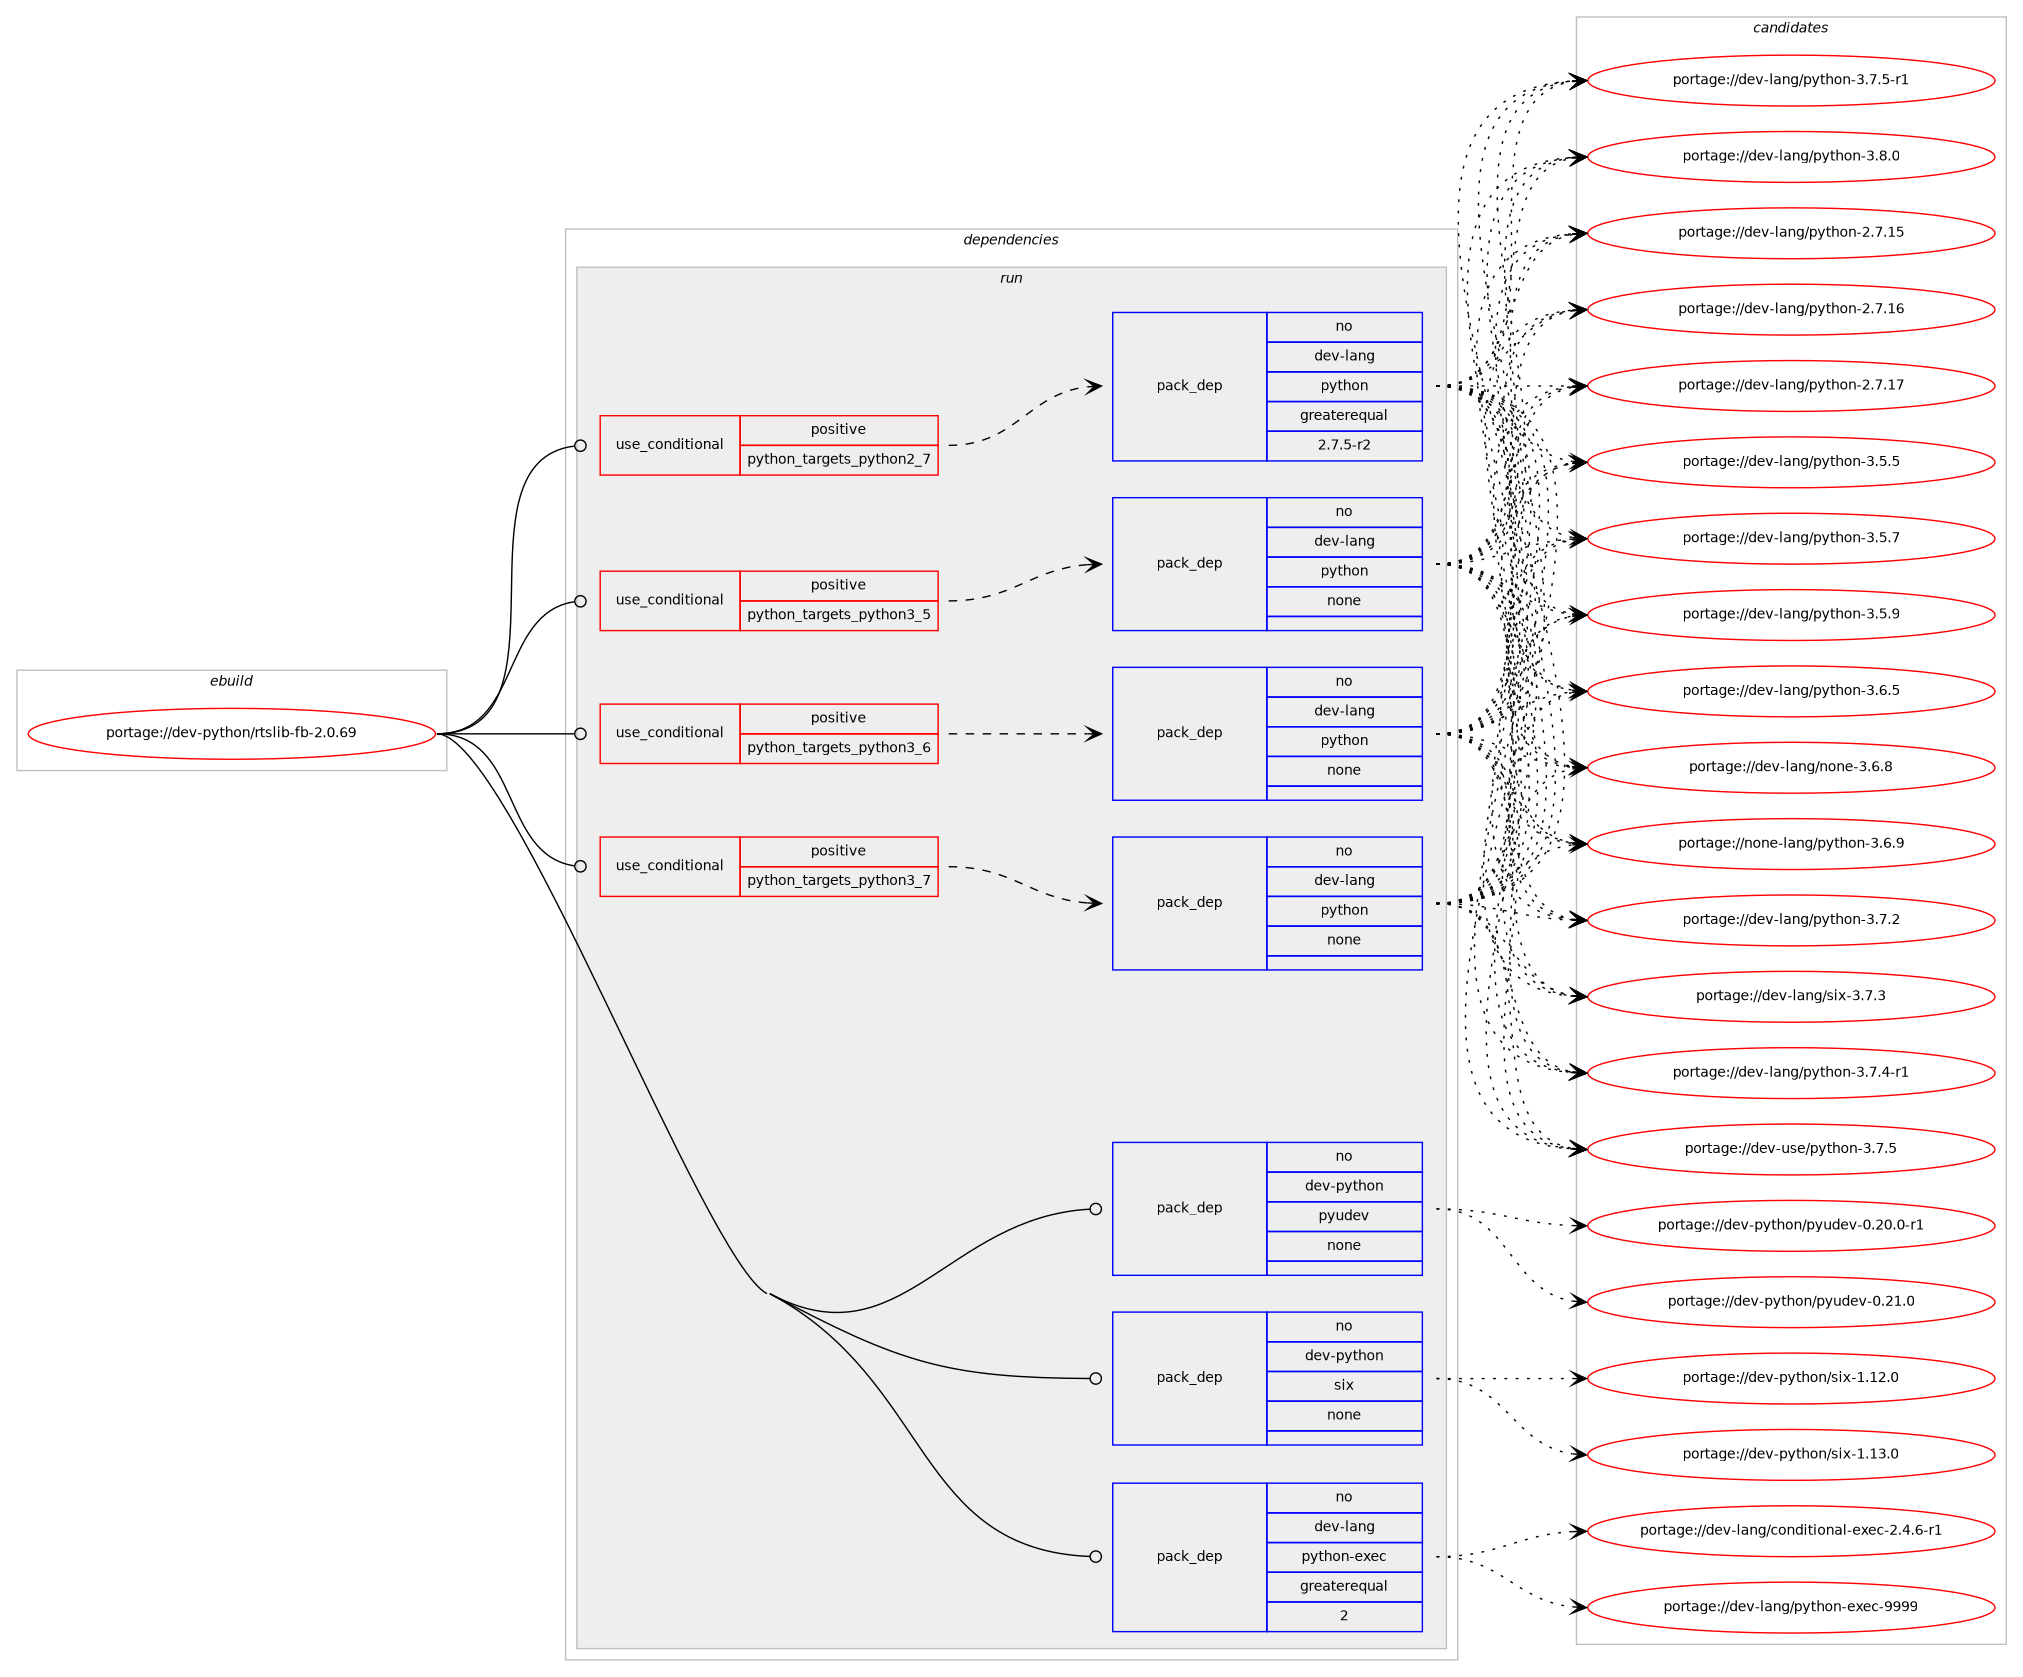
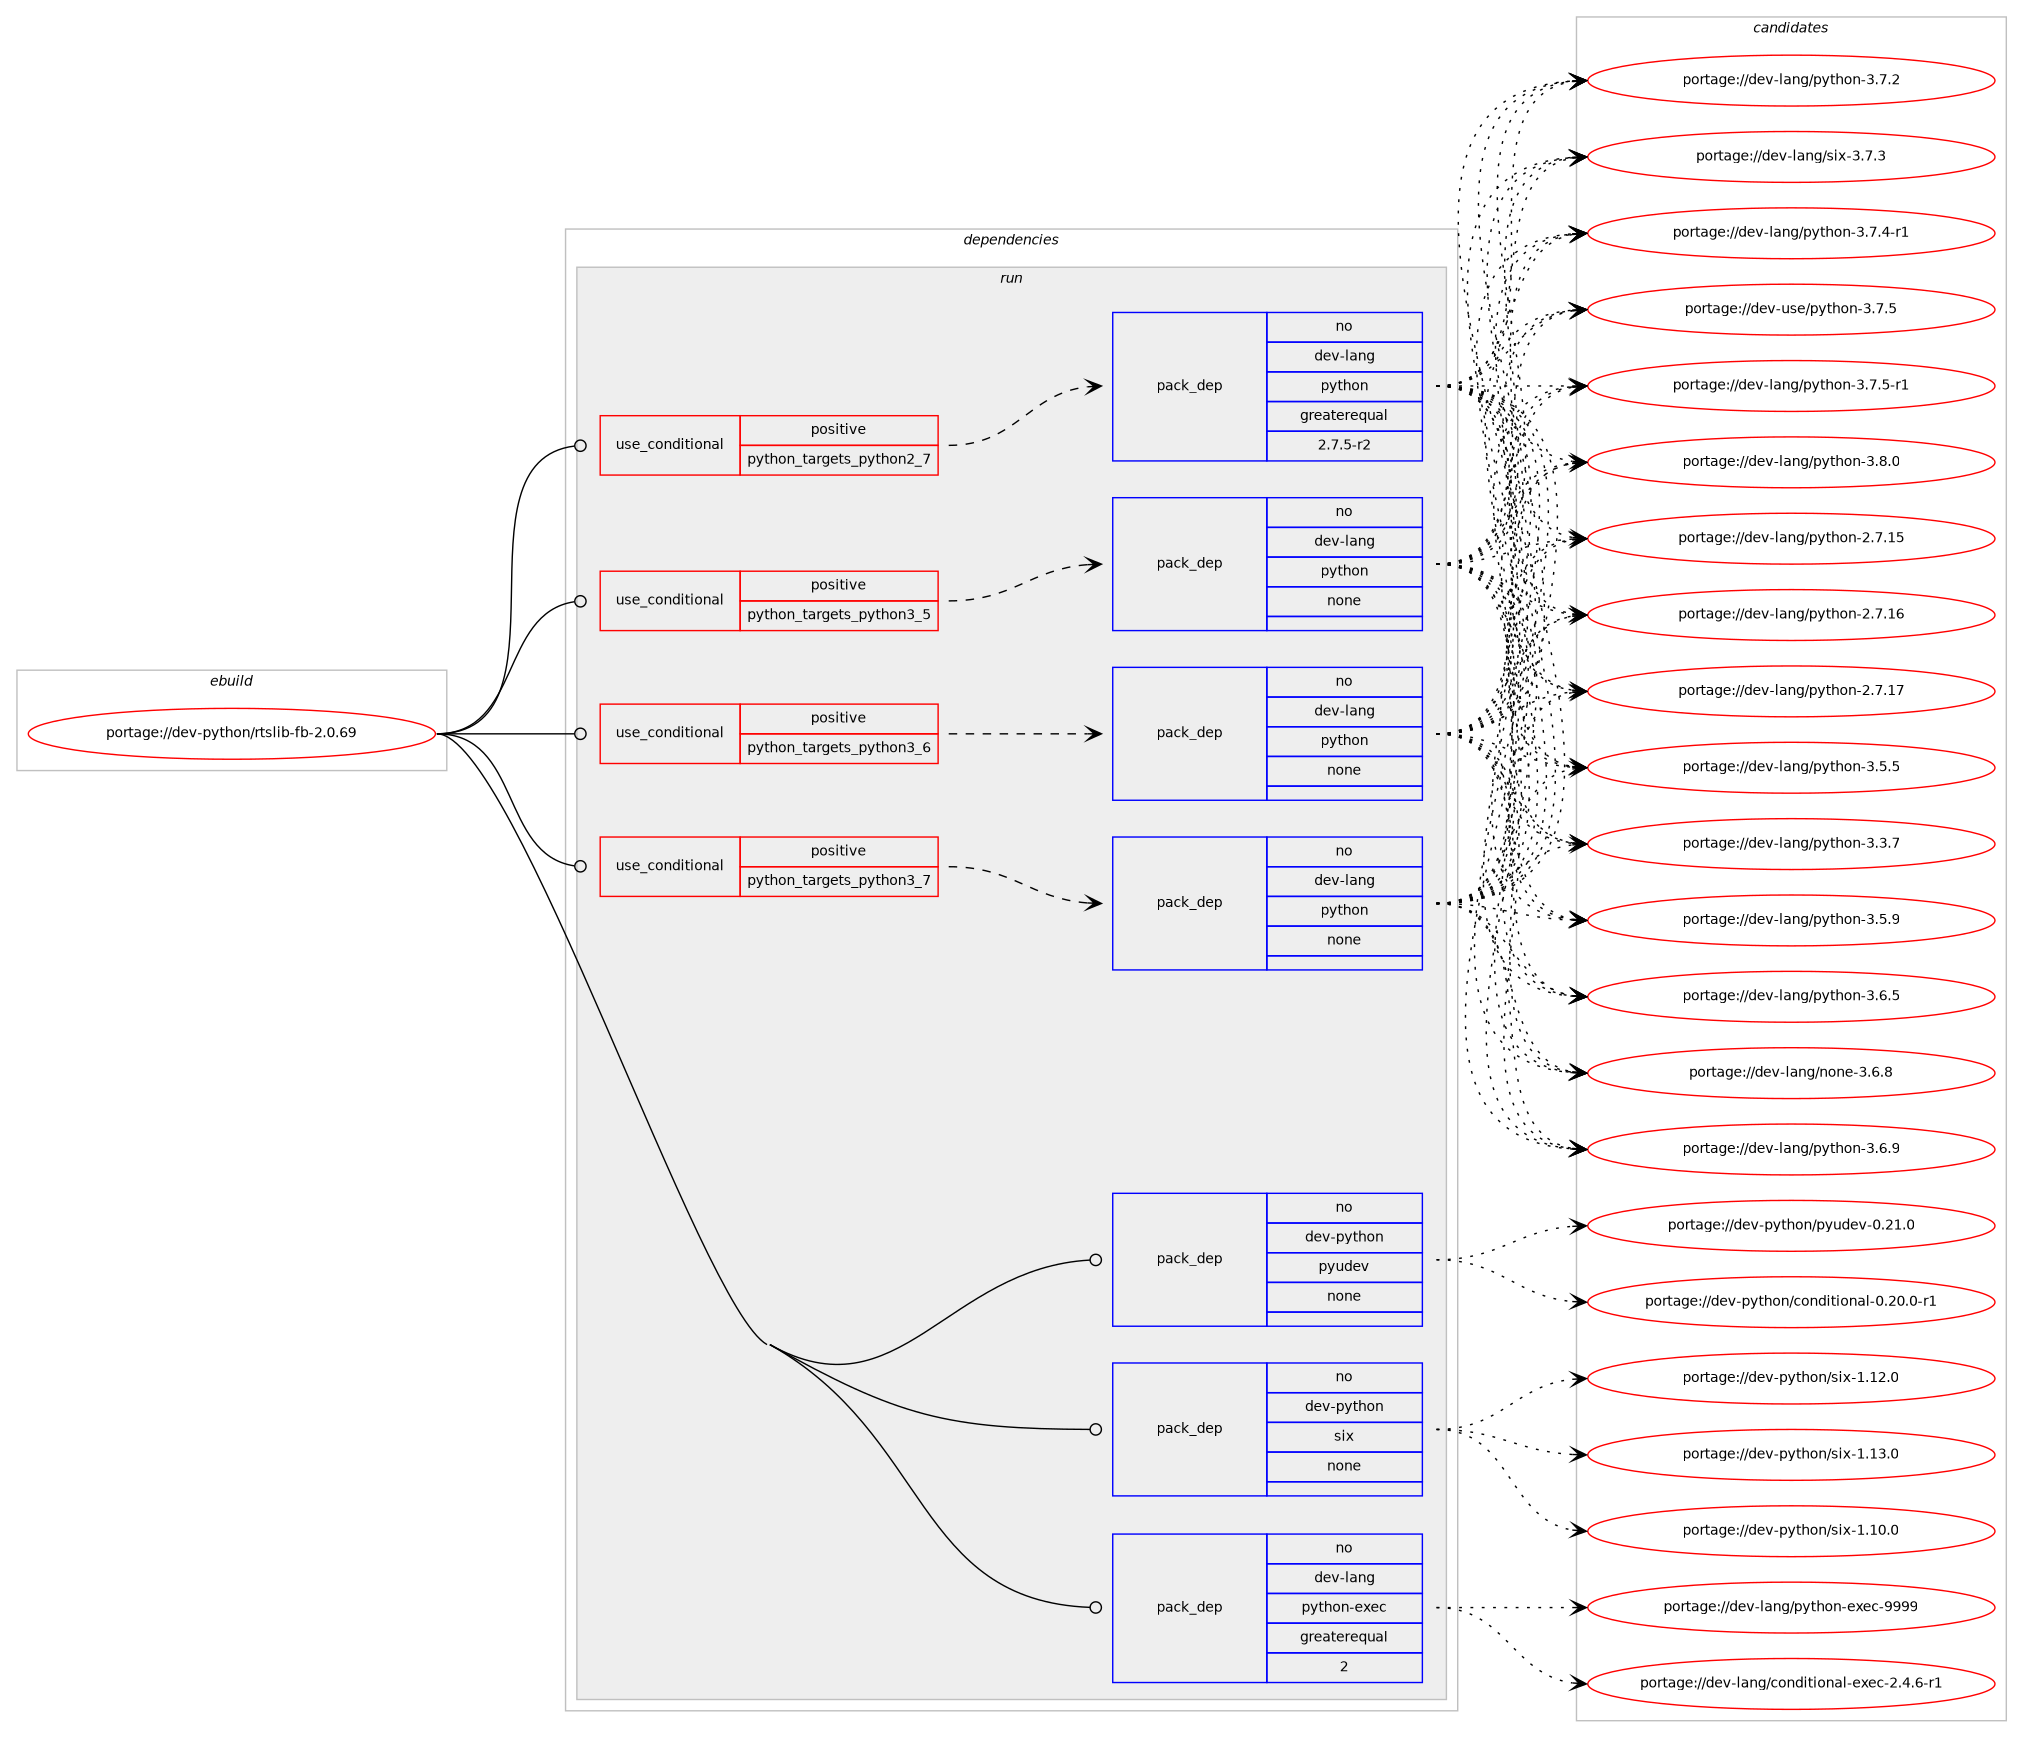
  digraph {
    compound=true
    concentrate=true
    fontname=Helvetica
    fontsize=10
    newrank=true
    rankdir=LR
    ranksep=1.5
    node [color=red fontname=Helvetica fontsize=10]
    edge [arrowhead=vee headport=w style=dotted tailport=e weight=100]
    n1 [label="portage://dev-python/rtslib-fb-2.0.69" width=4]
    n2 [color=blue label=<<TABLE BORDER="0" CELLBORDER="1" CELLSPACING="0" CELLPADDING="4" WIDTH="220"><TR><TD ROWSPAN="6" CELLPADDING="30">pack_dep</TD></TR><TR><TD WIDTH="110">no</TD></TR><TR><TD>dev-lang</TD></TR><TR><TD>python</TD></TR><TR><TD>greaterequal</TD></TR><TR><TD>2.7.5-r2</TD></TR></TABLE>> shape=none]
    n3 [label=<<TABLE BORDER="0" CELLBORDER="1" CELLSPACING="0" CELLPADDING="4"><TR><TD ROWSPAN="3" CELLPADDING="10">use_conditional</TD></TR><TR><TD>positive</TD></TR><TR><TD>python_targets_python2_7</TD></TR></TABLE>> shape=none]
    n4 [color=blue label=<<TABLE BORDER="0" CELLBORDER="1" CELLSPACING="0" CELLPADDING="4" WIDTH="220"><TR><TD ROWSPAN="6" CELLPADDING="30">pack_dep</TD></TR><TR><TD WIDTH="110">no</TD></TR><TR><TD>dev-lang</TD></TR><TR><TD>python</TD></TR><TR><TD>none</TD></TR><TR><TD></TD></TR></TABLE>> shape=none]
    n5 [label=<<TABLE BORDER="0" CELLBORDER="1" CELLSPACING="0" CELLPADDING="4"><TR><TD ROWSPAN="3" CELLPADDING="10">use_conditional</TD></TR><TR><TD>positive</TD></TR><TR><TD>python_targets_python3_5</TD></TR></TABLE>> shape=none]
    n6 [color=blue label=<<TABLE BORDER="0" CELLBORDER="1" CELLSPACING="0" CELLPADDING="4" WIDTH="220"><TR><TD ROWSPAN="6" CELLPADDING="30">pack_dep</TD></TR><TR><TD WIDTH="110">no</TD></TR><TR><TD>dev-lang</TD></TR><TR><TD>python</TD></TR><TR><TD>none</TD></TR><TR><TD></TD></TR></TABLE>> shape=none]
    n7 [label=<<TABLE BORDER="0" CELLBORDER="1" CELLSPACING="0" CELLPADDING="4"><TR><TD ROWSPAN="3" CELLPADDING="10">use_conditional</TD></TR><TR><TD>positive</TD></TR><TR><TD>python_targets_python3_6</TD></TR></TABLE>> shape=none]
    n8 [color=blue label=<<TABLE BORDER="0" CELLBORDER="1" CELLSPACING="0" CELLPADDING="4" WIDTH="220"><TR><TD ROWSPAN="6" CELLPADDING="30">pack_dep</TD></TR><TR><TD WIDTH="110">no</TD></TR><TR><TD>dev-lang</TD></TR><TR><TD>python</TD></TR><TR><TD>none</TD></TR><TR><TD></TD></TR></TABLE>> shape=none]
    n9 [label=<<TABLE BORDER="0" CELLBORDER="1" CELLSPACING="0" CELLPADDING="4"><TR><TD ROWSPAN="3" CELLPADDING="10">use_conditional</TD></TR><TR><TD>positive</TD></TR><TR><TD>python_targets_python3_7</TD></TR></TABLE>> shape=none]
    n10 [color=blue label=<<TABLE BORDER="0" CELLBORDER="1" CELLSPACING="0" CELLPADDING="4" WIDTH="220"><TR><TD ROWSPAN="6" CELLPADDING="30">pack_dep</TD></TR><TR><TD WIDTH="110">no</TD></TR><TR><TD>dev-lang</TD></TR><TR><TD>python-exec</TD></TR><TR><TD>greaterequal</TD></TR><TR><TD>2</TD></TR></TABLE>> shape=none]
    n11 [color=blue label=<<TABLE BORDER="0" CELLBORDER="1" CELLSPACING="0" CELLPADDING="4" WIDTH="220"><TR><TD ROWSPAN="6" CELLPADDING="30">pack_dep</TD></TR><TR><TD WIDTH="110">no</TD></TR><TR><TD>dev-python</TD></TR><TR><TD>pyudev</TD></TR><TR><TD>none</TD></TR><TR><TD></TD></TR></TABLE>> shape=none]
    n12 [color=blue label=<<TABLE BORDER="0" CELLBORDER="1" CELLSPACING="0" CELLPADDING="4" WIDTH="220"><TR><TD ROWSPAN="6" CELLPADDING="30">pack_dep</TD></TR><TR><TD WIDTH="110">no</TD></TR><TR><TD>dev-python</TD></TR><TR><TD>six</TD></TR><TR><TD>none</TD></TR><TR><TD></TD></TR></TABLE>> shape=none]
    n13 [label="portage://dev-lang/python-2.7.15" width=4]
    n14 [label="portage://dev-lang/python-2.7.16" width=4]
    n15 [label="portage://dev-lang/python-2.7.17" width=4]
    n16 [label="portage://dev-lang/python-3.5.5" width=4]
-   n17 [label="portage://dev-lang/python-3.5.7" width=4]
+   n17 [label="portage://dev-lang/python-3.3.7" width=4]
    n18 [label="portage://dev-lang/python-3.5.9" width=4]
    n19 [label="portage://dev-lang/python-3.6.5" width=4]
    n20 [label="portage://dev-lang/none-3.6.8" width=4]
-   n21 [label="portage://none-lang/python-3.6.9" width=4]
+   n21 [label="portage://dev-lang/python-3.6.9" width=4]
    n22 [label="portage://dev-lang/python-3.7.2" width=4]
    n23 [label="portage://dev-lang/six-3.7.3" width=4]
    n24 [label="portage://dev-lang/python-3.7.4-r1" width=4]
    n25 [label="portage://dev-use/python-3.7.5" width=4]
    n26 [label="portage://dev-lang/python-3.7.5-r1" width=4]
    n27 [label="portage://dev-lang/python-3.8.0" width=4]
    n28 [label="portage://dev-lang/conditional-exec-2.4.6-r1" width=4]
    n29 [label="portage://dev-lang/python-exec-9999" width=4]
-   n30 [label="portage://dev-python/pyudev-0.20.0-r1" width=4]
+   n30 [label="portage://dev-python/conditional-0.20.0-r1" width=4]
    n31 [label="portage://dev-python/pyudev-0.21.0" width=4]
+   n32 [label="portage://dev-python/six-1.10.0" width=4]
    n33 [label="portage://dev-python/six-1.12.0" width=4]
    n34 [label="portage://dev-python/six-1.13.0" width=4]
    subgraph cluster_1 {
      color=gray
      label=<<i>ebuild</i>>
      rank=same
      n1
    }
    subgraph cluster_2 {
      color=gray
      label=<<i>dependencies</i>>
      subgraph cluster_3 {
        color=gray
        fillcolor="#eeeeee"
        label=<<i>compile</i>>
        style=filled
      }
      subgraph cluster_4 {
        color=gray
        fillcolor="#eeeeee"
        label=<<i>compile and run</i>>
        style=filled
      }
      subgraph cluster_5 {
        color=gray
        fillcolor="#eeeeee"
        label=<<i>run</i>>
        style=filled
        subgraph sub_6 {
          color=gray
          fillcolor="#eeeeee"
          label=<<i>run</i>>
          style=filled
          n3
          subgraph sub_7 {
            color=gray
            fillcolor="#eeeeee"
            label=<<i>run</i>>
            style=filled
            n2
          }
        }
        subgraph sub_8 {
          color=gray
          fillcolor="#eeeeee"
          label=<<i>run</i>>
          style=filled
          n5
          subgraph sub_9 {
            color=gray
            fillcolor="#eeeeee"
            label=<<i>run</i>>
            style=filled
            n4
          }
        }
        subgraph sub_10 {
          color=gray
          fillcolor="#eeeeee"
          label=<<i>run</i>>
          style=filled
          n7
          subgraph sub_11 {
            color=gray
            fillcolor="#eeeeee"
            label=<<i>run</i>>
            style=filled
            n6
          }
        }
        subgraph sub_12 {
          color=gray
          fillcolor="#eeeeee"
          label=<<i>run</i>>
          style=filled
          n9
          subgraph sub_13 {
            color=gray
            fillcolor="#eeeeee"
            label=<<i>run</i>>
            style=filled
            n8
          }
        }
        subgraph sub_14 {
          color=gray
          fillcolor="#eeeeee"
          label=<<i>run</i>>
          style=filled
          n10
        }
        subgraph sub_15 {
          color=gray
          fillcolor="#eeeeee"
          label=<<i>run</i>>
          style=filled
          n11
        }
        subgraph sub_16 {
          color=gray
          fillcolor="#eeeeee"
          label=<<i>run</i>>
          style=filled
          n12
        }
      }
    }
    subgraph cluster_17 {
      color=gray
      label=<<i>candidates</i>>
      rank=same
      subgraph sub_18 {
        color=black
        label=<<i>candidates</i>>
        nodesep=1
        rank=same
        n13
        n14
        n15
        n16
        n17
        n18
        n19
        n20
        n21
        n22
        n23
        n24
        n25
        n26
        n27
      }
      subgraph sub_19 {
        color=black
        label=<<i>candidates</i>>
        nodesep=1
        rank=same
        n13
        n14
        n15
        n16
        n17
        n18
        n19
        n20
        n21
        n22
        n23
        n24
        n25
        n26
        n27
      }
      subgraph sub_20 {
        color=black
        label=<<i>candidates</i>>
        nodesep=1
        rank=same
        n13
        n14
        n15
        n16
        n17
        n18
        n19
        n20
        n21
        n22
        n23
        n24
        n25
        n26
        n27
      }
      subgraph sub_21 {
        color=black
        label=<<i>candidates</i>>
        nodesep=1
        rank=same
        n13
        n14
        n15
        n16
        n17
        n18
        n19
        n20
        n21
        n22
        n23
        n24
        n25
        n26
        n27
      }
      subgraph sub_22 {
        color=black
        label=<<i>candidates</i>>
        nodesep=1
        rank=same
        n28
        n29
      }
      subgraph sub_23 {
        color=black
        label=<<i>candidates</i>>
        nodesep=1
        rank=same
        n30
        n31
      }
      subgraph sub_24 {
        color=black
        label=<<i>candidates</i>>
        nodesep=1
        rank=same
+       n32
        n33
        n34
      }
    }
    n1 -> n3 [arrowhead=odot style=solid weight=20]
    n1 -> n5 [arrowhead=odot style=solid weight=20]
    n1 -> n7 [arrowhead=odot style=solid weight=20]
    n1 -> n9 [arrowhead=odot style=solid weight=20]
    n1 -> n10 [arrowhead=odot style=solid weight=20]
    n1 -> n11 [arrowhead=odot style=solid weight=20]
    n1 -> n12 [arrowhead=odot style=solid weight=20]
    n2 -> n13
    n2 -> n14
    n2 -> n15
    n2 -> n16
    n2 -> n17
    n2 -> n18
    n2 -> n19
    n2 -> n20
    n2 -> n21
    n2 -> n22
    n2 -> n23
    n2 -> n24
    n2 -> n25
    n2 -> n26
    n2 -> n27
    n3 -> n2 [style=dashed weight=20]
    n4 -> n13
    n4 -> n14
    n4 -> n15
    n4 -> n16
    n4 -> n17
    n4 -> n18
    n4 -> n19
    n4 -> n20
    n4 -> n21
    n4 -> n22
    n4 -> n23
    n4 -> n24
    n4 -> n25
    n4 -> n26
    n4 -> n27
    n5 -> n4 [style=dashed weight=20]
    n6 -> n13
    n6 -> n14
    n6 -> n15
    n6 -> n16
    n6 -> n17
    n6 -> n18
    n6 -> n19
    n6 -> n20
    n6 -> n21
    n6 -> n22
    n6 -> n23
    n6 -> n24
    n6 -> n25
    n6 -> n26
    n6 -> n27
    n7 -> n6 [style=dashed weight=20]
    n8 -> n13
    n8 -> n14
    n8 -> n15
    n8 -> n16
    n8 -> n17
    n8 -> n18
    n8 -> n19
    n8 -> n20
    n8 -> n21
    n8 -> n22
    n8 -> n23
    n8 -> n24
    n8 -> n25
    n8 -> n26
    n8 -> n27
    n9 -> n8 [style=dashed weight=20]
    n10 -> n28
    n10 -> n29
    n11 -> n30
    n11 -> n31
+   n12 -> n32
    n12 -> n33
    n12 -> n34
  }
